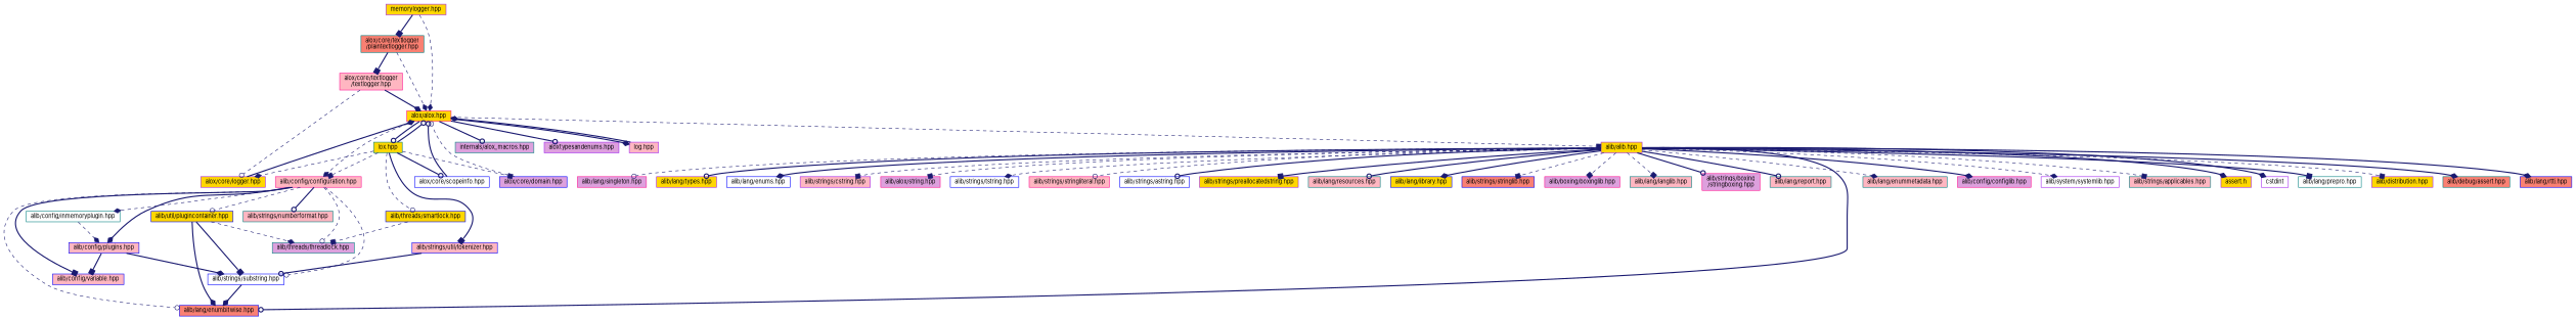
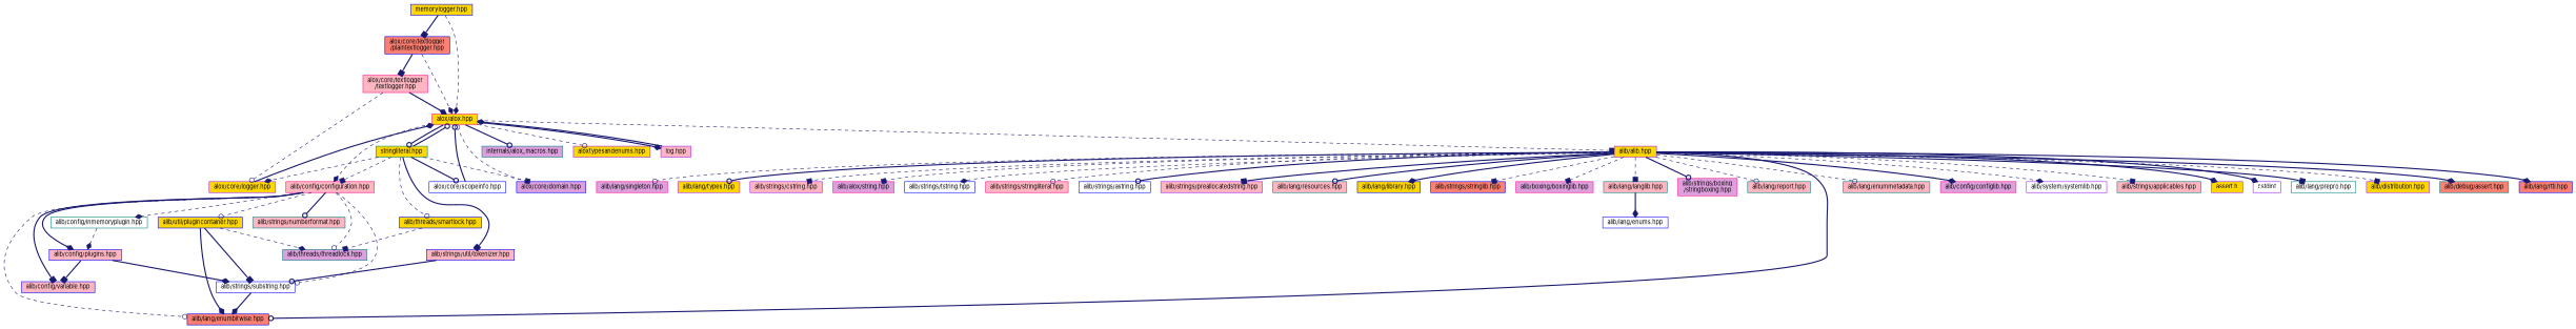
  digraph {
    fontname=Inter
    node [color=blue fillcolor=lightpink fontname=Inter fontsize=10 shape=record style=filled]
    edge [arrowhead=diamond color=midnightblue fontname=Inter fontsize=10 labelfontname=Helvetica labelfontsize=10 style=bold]
-   n1 [color=purple fillcolor=gold fontcolor=black height=0.2 label="memorylogger.hpp" width=0.4]
+   n1 [fillcolor=gold fontcolor=black height=0.2 label="memorylogger.hpp" width=0.4]
    n2 [color=deeppink fillcolor=gold height=0.2 label="alox/alox.hpp" width=0.4]
-   n3 [color=teal fillcolor=salmon height=0.2 label="alox/core/textlogger\l/plaintextlogger.hpp" width=0.4]
+   n3 [fillcolor=salmon height=0.2 label="alox/core/textlogger\l/plaintextlogger.hpp" width=0.4]
    n4 [color=purple fillcolor=gold height=0.2 label="alib/alib.hpp" width=0.4]
    n5 [color=teal fillcolor=plum height=0.2 label="internals/alox_macros.hpp" width=0.4]
    n6 [color=deeppink height=0.2 label="alib/config/configuration.hpp" width=0.4]
-   n7 [color=purple fillcolor=plum height=0.2 label="aloxtypesandenums.hpp" width=0.4]
+   n7 [color=purple fillcolor=gold height=0.2 label="aloxtypesandenums.hpp" width=0.4]
    n8 [color=purple height=0.2 label="log.hpp" width=0.4]
-   n9 [color=teal fillcolor=gold height=0.2 label="lox.hpp" width=0.4]
+   n9 [color=teal fillcolor=gold height=0.2 label="stringliteral.hpp" width=0.4]
    n10 [color=deeppink height=0.2 label="alox/core/textlogger\l/textlogger.hpp" width=0.4]
    n11 [color=purple fillcolor=gold height=0.2 label="assert.h" width=0.4]
    n12 [color=purple fillcolor=white height=0.2 label=cstdint width=0.4]
    n13 [color=teal fillcolor=white height=0.2 label="alib/lang/prepro.hpp" width=0.4]
    n14 [color=purple fillcolor=gold height=0.2 label="alib/distribution.hpp" width=0.4]
    n15 [color=teal fillcolor=salmon height=0.2 label="alib/debug/assert.hpp" width=0.4]
    n16 [fillcolor=salmon height=0.2 label="alib/lang/rtti.hpp" width=0.4]
    n17 [color=deeppink fillcolor=plum height=0.2 label="alib/lang/singleton.hpp" width=0.4]
    n18 [color=purple fillcolor=gold height=0.2 label="alib/lang/types.hpp" width=0.4]
    n19 [fillcolor=white height=0.2 label="alib/lang/enums.hpp" width=0.4]
    n20 [color=purple height=0.2 label="alib/strings/cstring.hpp" width=0.4]
    n21 [color=deeppink fillcolor=plum height=0.2 label="alib/alox/string.hpp" width=0.4]
    n22 [fillcolor=white height=0.2 label="alib/strings/tstring.hpp" width=0.4]
    n23 [color=deeppink height=0.2 label="alib/strings/stringliteral.hpp" width=0.4]
    n24 [fillcolor=white height=0.2 label="alib/strings/astring.hpp" width=0.4]
-   n25 [color=purple fillcolor=gold height=0.2 label="alib/strings/preallocatedstring.hpp" width=0.4]
+   n25 [color=purple height=0.2 label="alib/strings/preallocatedstring.hpp" width=0.4]
    n26 [color=teal height=0.2 label="alib/lang/resources.hpp" width=0.4]
    n27 [fillcolor=gold height=0.2 label="alib/lang/library.hpp" width=0.4]
    n28 [fillcolor=salmon height=0.2 label="alib/strings/stringlib.hpp" width=0.4]
    n29 [color=deeppink fillcolor=plum height=0.2 label="alib/boxing/boxinglib.hpp" width=0.4]
    n30 [color=teal height=0.2 label="alib/lang/langlib.hpp" width=0.4]
    n31 [color=deeppink fillcolor=plum height=0.2 label="alib/strings/boxing\l/stringboxing.hpp" width=0.4]
    n32 [color=teal height=0.2 label="alib/lang/report.hpp" width=0.4]
    n33 [fillcolor=salmon height=0.2 label="alib/lang/enumbitwise.hpp" width=0.4]
    n34 [color=teal height=0.2 label="alib/lang/enummetadata.hpp" width=0.4]
    n35 [color=deeppink fillcolor=plum height=0.2 label="alib/config/configlib.hpp" width=0.4]
    n36 [color=purple fillcolor=white height=0.2 label="alib/system/systemlib.hpp" width=0.4]
    n37 [color=teal height=0.2 label="alib/strings/applicables.hpp" width=0.4]
    n38 [color=teal fillcolor=plum height=0.2 label="alib/threads/threadlock.hpp" width=0.4]
    n39 [fillcolor=white height=0.2 label="alib/strings/substring.hpp" width=0.4]
    n40 [color=teal height=0.2 label="alib/strings/numberformat.hpp" width=0.4]
    n41 [height=0.2 label="alib/config/variable.hpp" width=0.4]
    n42 [height=0.2 label="alib/config/plugins.hpp" width=0.4]
    n43 [fillcolor=gold height=0.2 label="alib/util/plugincontainer.hpp" width=0.4]
    n44 [color=teal fillcolor=white height=0.2 label="alib/config/inmemoryplugin.hpp" width=0.4]
    n45 [fillcolor=gold height=0.2 label="alib/threads/smartlock.hpp" width=0.4]
    n46 [height=0.2 label="alib/strings/util/tokenizer.hpp" width=0.4]
    n47 [fillcolor=white height=0.2 label="alox/core/scopeinfo.hpp" width=0.4]
    n48 [color=purple fillcolor=gold height=0.2 label="alox/core/logger.hpp" width=0.4]
    n49 [fillcolor=plum height=0.2 label="alox/core/domain.hpp" width=0.4]
    n1 -> n2 [style=dashed]
    n1 -> n3 [arrowhead=box]
    n2 -> n4 [arrowhead=box style=dashed]
    n2 -> n5 [arrowhead=odot]
    n2 -> n6 [style=dashed]
-   n2 -> n7 [arrowhead=odot]
+   n2 -> n7 [arrowhead=odot style=dashed]
    n2 -> n8
    n2 -> n9 [arrowhead=odot]
    n3 -> n2 [style=dashed]
    n3 -> n10 [arrowhead=box]
    n4 -> n11
    n4 -> n12
    n4 -> n13 [arrowhead=box]
    n4 -> n14 [arrowhead=box style=dashed]
    n4 -> n15
    n4 -> n16
    n4 -> n17 [arrowhead=odot style=dashed]
    n4 -> n18 [arrowhead=odot]
-   n4 -> n19
+   n30 -> n19
    n4 -> n20 [arrowhead=box style=dashed]
    n4 -> n21 [arrowhead=box style=dashed]
    n4 -> n22 [style=dashed]
    n4 -> n23 [arrowhead=odot style=dashed]
    n4 -> n24 [arrowhead=odot]
    n4 -> n25 [arrowhead=box]
    n4 -> n26 [arrowhead=odot]
    n4 -> n27
    n4 -> n28 [arrowhead=box style=dashed]
    n4 -> n29 [arrowhead=box style=dashed]
    n4 -> n30 [arrowhead=box style=dashed]
    n4 -> n31 [arrowhead=odot]
-   n4 -> n32 [arrowhead=odot]
+   n4 -> n32 [arrowhead=odot style=dashed]
    n4 -> n33 [arrowhead=odot]
-   n4 -> n34 [style=dashed]
+   n4 -> n34 [arrowhead=odot style=dashed]
    n4 -> n35
    n4 -> n36 [style=dashed]
    n4 -> n37 [arrowhead=box style=dashed]
    n6 -> n33 [arrowhead=odot style=dashed]
    n6 -> n38 [arrowhead=odot style=dashed]
    n6 -> n39 [arrowhead=odot style=dashed]
    n6 -> n40 [arrowhead=odot]
    n6 -> n41 [arrowhead=box]
    n6 -> n42
    n6 -> n43 [arrowhead=odot style=dashed]
    n6 -> n44 [style=dashed]
    n8 -> n2
    n9 -> n2 [arrowhead=odot]
    n9 -> n6 [arrowhead=box style=dashed]
    n9 -> n45 [arrowhead=odot style=dashed]
    n9 -> n46 [arrowhead=box]
    n9 -> n47 [arrowhead=odot]
    n9 -> n48 [style=dashed]
    n9 -> n49 [arrowhead=box style=dashed]
    n10 -> n2
    n10 -> n48 [arrowhead=odot style=dashed]
    n39 -> n33
    n42 -> n39
    n42 -> n41 [arrowhead=box]
    n43 -> n33
    n43 -> n38 [style=dashed]
    n43 -> n39 [arrowhead=box]
    n44 -> n42 [style=dashed]
    n45 -> n38 [arrowhead=box style=dashed]
    n46 -> n39 [arrowhead=odot]
    n47 -> n2 [arrowhead=odot]
    n48 -> n2
    n49 -> n2 [arrowhead=odot style=dashed]
  }
